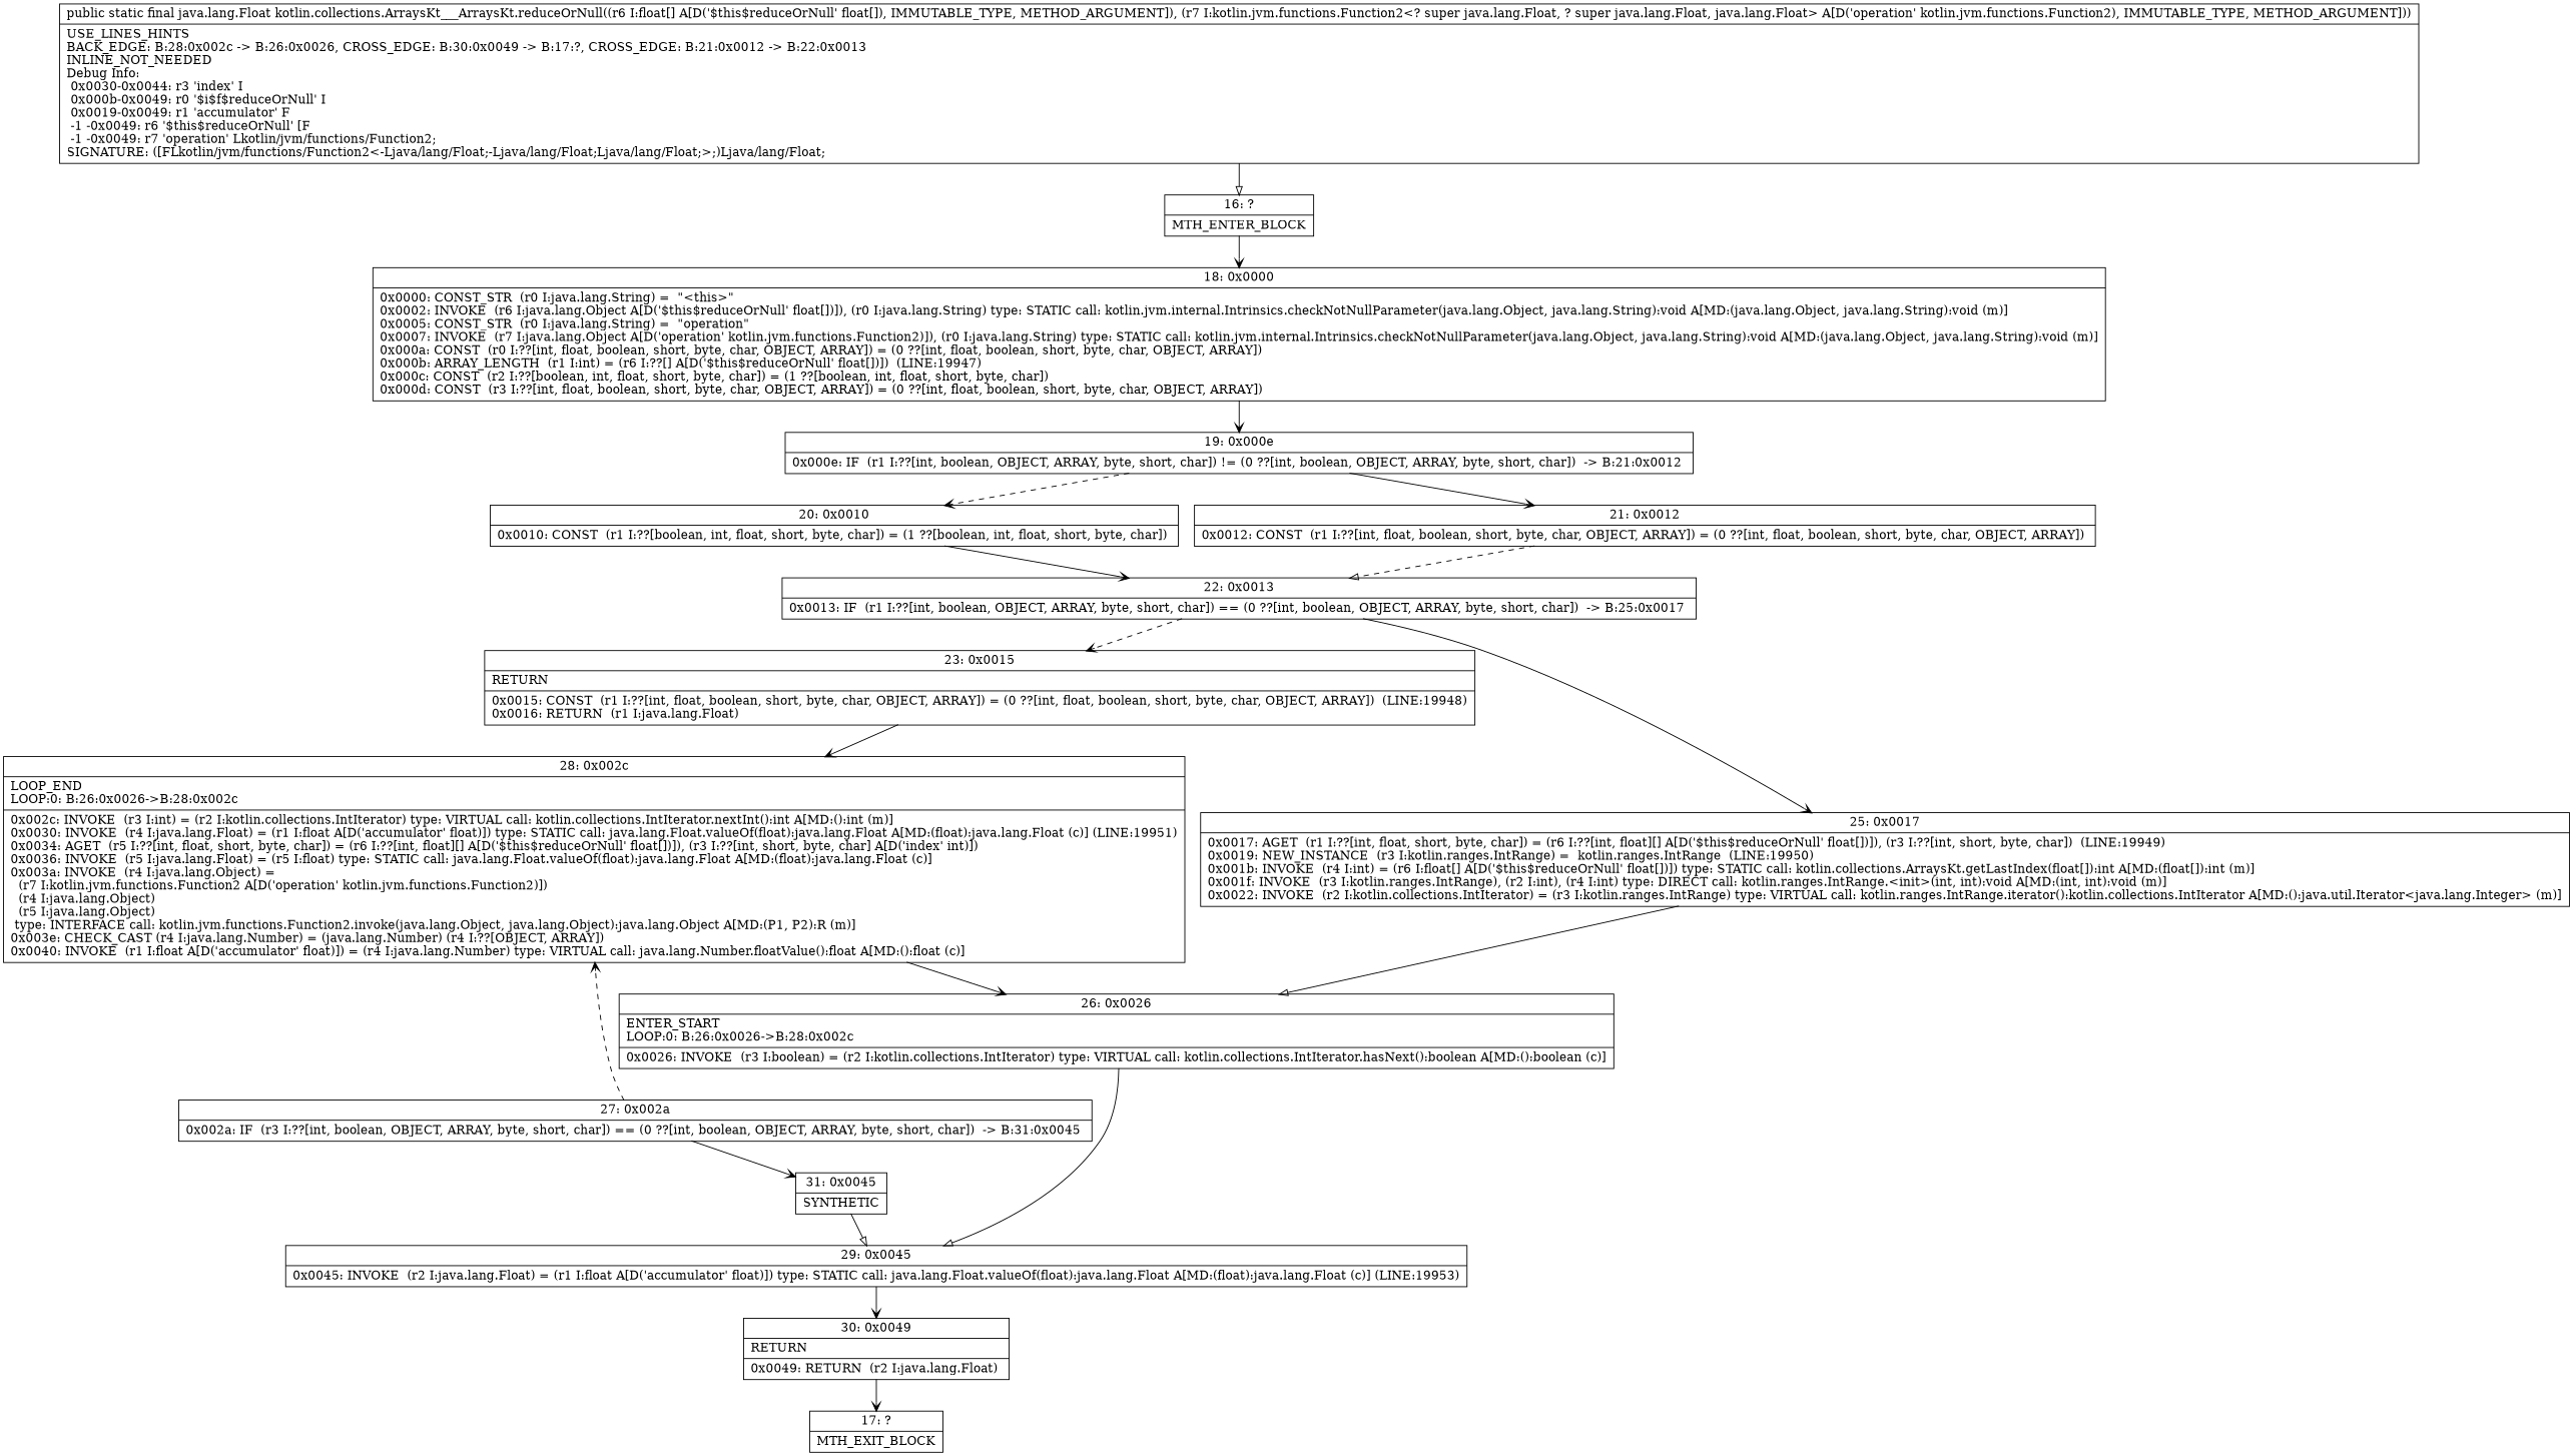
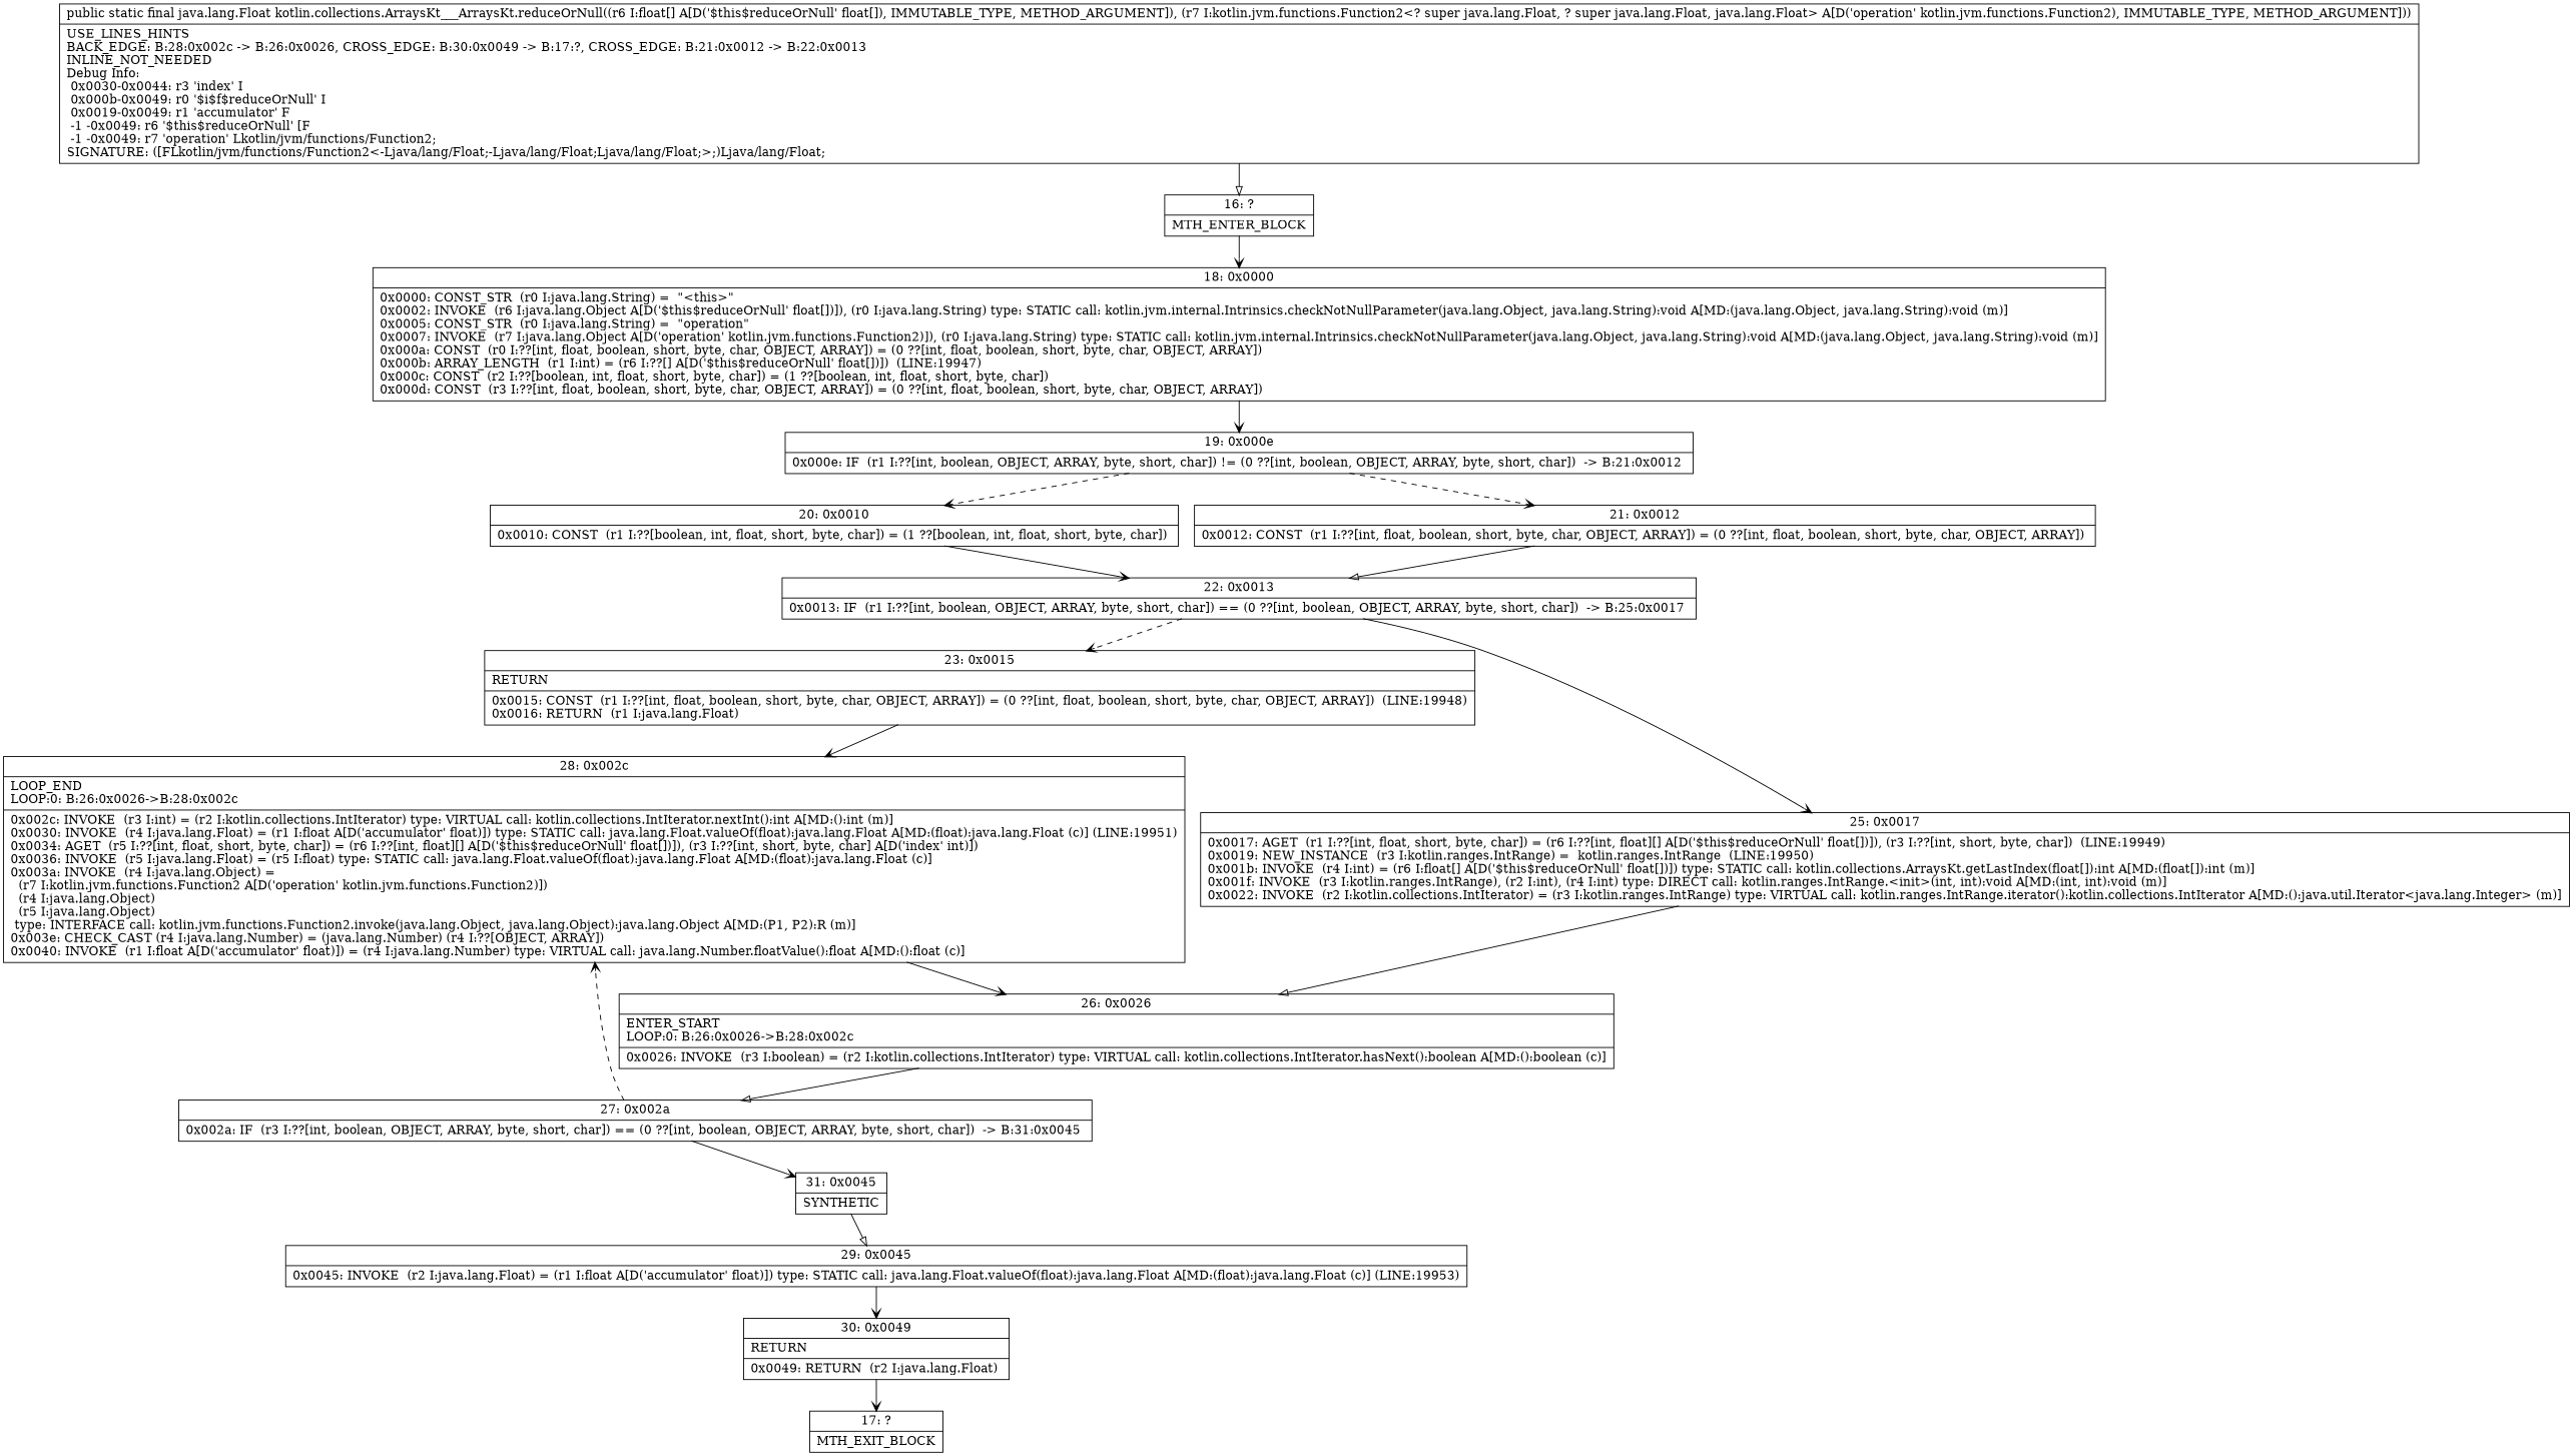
  digraph {
    node [shape=record]
    edge [arrowhead=vee]
    n1 [label="{16\:\ ?|MTH_ENTER_BLOCK\l}"]
    n2 [label="{18\:\ 0x0000|0x0000: CONST_STR  (r0 I:java.lang.String) =  \"\<this\>\" \l0x0002: INVOKE  (r6 I:java.lang.Object A[D('$this$reduceOrNull' float[])]), (r0 I:java.lang.String) type: STATIC call: kotlin.jvm.internal.Intrinsics.checkNotNullParameter(java.lang.Object, java.lang.String):void A[MD:(java.lang.Object, java.lang.String):void (m)]\l0x0005: CONST_STR  (r0 I:java.lang.String) =  \"operation\" \l0x0007: INVOKE  (r7 I:java.lang.Object A[D('operation' kotlin.jvm.functions.Function2)]), (r0 I:java.lang.String) type: STATIC call: kotlin.jvm.internal.Intrinsics.checkNotNullParameter(java.lang.Object, java.lang.String):void A[MD:(java.lang.Object, java.lang.String):void (m)]\l0x000a: CONST  (r0 I:??[int, float, boolean, short, byte, char, OBJECT, ARRAY]) = (0 ??[int, float, boolean, short, byte, char, OBJECT, ARRAY]) \l0x000b: ARRAY_LENGTH  (r1 I:int) = (r6 I:??[] A[D('$this$reduceOrNull' float[])])  (LINE:19947)\l0x000c: CONST  (r2 I:??[boolean, int, float, short, byte, char]) = (1 ??[boolean, int, float, short, byte, char]) \l0x000d: CONST  (r3 I:??[int, float, boolean, short, byte, char, OBJECT, ARRAY]) = (0 ??[int, float, boolean, short, byte, char, OBJECT, ARRAY]) \l}"]
    n3 [label="{19\:\ 0x000e|0x000e: IF  (r1 I:??[int, boolean, OBJECT, ARRAY, byte, short, char]) != (0 ??[int, boolean, OBJECT, ARRAY, byte, short, char])  \-\> B:21:0x0012 \l}"]
    n4 [label="{20\:\ 0x0010|0x0010: CONST  (r1 I:??[boolean, int, float, short, byte, char]) = (1 ??[boolean, int, float, short, byte, char]) \l}"]
    n5 [label="{21\:\ 0x0012|0x0012: CONST  (r1 I:??[int, float, boolean, short, byte, char, OBJECT, ARRAY]) = (0 ??[int, float, boolean, short, byte, char, OBJECT, ARRAY]) \l}"]
    n6 [label="{22\:\ 0x0013|0x0013: IF  (r1 I:??[int, boolean, OBJECT, ARRAY, byte, short, char]) == (0 ??[int, boolean, OBJECT, ARRAY, byte, short, char])  \-\> B:25:0x0017 \l}"]
    n7 [label="{23\:\ 0x0015|RETURN\l|0x0015: CONST  (r1 I:??[int, float, boolean, short, byte, char, OBJECT, ARRAY]) = (0 ??[int, float, boolean, short, byte, char, OBJECT, ARRAY])  (LINE:19948)\l0x0016: RETURN  (r1 I:java.lang.Float) \l}"]
    n8 [label="{25\:\ 0x0017|0x0017: AGET  (r1 I:??[int, float, short, byte, char]) = (r6 I:??[int, float][] A[D('$this$reduceOrNull' float[])]), (r3 I:??[int, short, byte, char])  (LINE:19949)\l0x0019: NEW_INSTANCE  (r3 I:kotlin.ranges.IntRange) =  kotlin.ranges.IntRange  (LINE:19950)\l0x001b: INVOKE  (r4 I:int) = (r6 I:float[] A[D('$this$reduceOrNull' float[])]) type: STATIC call: kotlin.collections.ArraysKt.getLastIndex(float[]):int A[MD:(float[]):int (m)]\l0x001f: INVOKE  (r3 I:kotlin.ranges.IntRange), (r2 I:int), (r4 I:int) type: DIRECT call: kotlin.ranges.IntRange.\<init\>(int, int):void A[MD:(int, int):void (m)]\l0x0022: INVOKE  (r2 I:kotlin.collections.IntIterator) = (r3 I:kotlin.ranges.IntRange) type: VIRTUAL call: kotlin.ranges.IntRange.iterator():kotlin.collections.IntIterator A[MD:():java.util.Iterator\<java.lang.Integer\> (m)]\l}"]
    n9 [label="{28\:\ 0x002c|LOOP_END\lLOOP:0: B:26:0x0026\-\>B:28:0x002c\l|0x002c: INVOKE  (r3 I:int) = (r2 I:kotlin.collections.IntIterator) type: VIRTUAL call: kotlin.collections.IntIterator.nextInt():int A[MD:():int (m)]\l0x0030: INVOKE  (r4 I:java.lang.Float) = (r1 I:float A[D('accumulator' float)]) type: STATIC call: java.lang.Float.valueOf(float):java.lang.Float A[MD:(float):java.lang.Float (c)] (LINE:19951)\l0x0034: AGET  (r5 I:??[int, float, short, byte, char]) = (r6 I:??[int, float][] A[D('$this$reduceOrNull' float[])]), (r3 I:??[int, short, byte, char] A[D('index' int)]) \l0x0036: INVOKE  (r5 I:java.lang.Float) = (r5 I:float) type: STATIC call: java.lang.Float.valueOf(float):java.lang.Float A[MD:(float):java.lang.Float (c)]\l0x003a: INVOKE  (r4 I:java.lang.Object) = \l  (r7 I:kotlin.jvm.functions.Function2 A[D('operation' kotlin.jvm.functions.Function2)])\l  (r4 I:java.lang.Object)\l  (r5 I:java.lang.Object)\l type: INTERFACE call: kotlin.jvm.functions.Function2.invoke(java.lang.Object, java.lang.Object):java.lang.Object A[MD:(P1, P2):R (m)]\l0x003e: CHECK_CAST (r4 I:java.lang.Number) = (java.lang.Number) (r4 I:??[OBJECT, ARRAY]) \l0x0040: INVOKE  (r1 I:float A[D('accumulator' float)]) = (r4 I:java.lang.Number) type: VIRTUAL call: java.lang.Number.floatValue():float A[MD:():float (c)]\l}"]
    n10 [label="{26\:\ 0x0026|ENTER_START\lLOOP:0: B:26:0x0026\-\>B:28:0x002c\l|0x0026: INVOKE  (r3 I:boolean) = (r2 I:kotlin.collections.IntIterator) type: VIRTUAL call: kotlin.collections.IntIterator.hasNext():boolean A[MD:():boolean (c)]\l}"]
    n11 [label="{17\:\ ?|MTH_EXIT_BLOCK\l}"]
    n12 [label="{27\:\ 0x002a|0x002a: IF  (r3 I:??[int, boolean, OBJECT, ARRAY, byte, short, char]) == (0 ??[int, boolean, OBJECT, ARRAY, byte, short, char])  \-\> B:31:0x0045 \l}"]
    n13 [label="{31\:\ 0x0045|SYNTHETIC\l}"]
    n14 [label="{29\:\ 0x0045|0x0045: INVOKE  (r2 I:java.lang.Float) = (r1 I:float A[D('accumulator' float)]) type: STATIC call: java.lang.Float.valueOf(float):java.lang.Float A[MD:(float):java.lang.Float (c)] (LINE:19953)\l}"]
    n15 [label="{30\:\ 0x0049|RETURN\l|0x0049: RETURN  (r2 I:java.lang.Float) \l}"]
    n16 [label="{public static final java.lang.Float kotlin.collections.ArraysKt___ArraysKt.reduceOrNull((r6 I:float[] A[D('$this$reduceOrNull' float[]), IMMUTABLE_TYPE, METHOD_ARGUMENT]), (r7 I:kotlin.jvm.functions.Function2\<? super java.lang.Float, ? super java.lang.Float, java.lang.Float\> A[D('operation' kotlin.jvm.functions.Function2), IMMUTABLE_TYPE, METHOD_ARGUMENT]))  | USE_LINES_HINTS\lBACK_EDGE: B:28:0x002c \-\> B:26:0x0026, CROSS_EDGE: B:30:0x0049 \-\> B:17:?, CROSS_EDGE: B:21:0x0012 \-\> B:22:0x0013\lINLINE_NOT_NEEDED\lDebug Info:\l  0x0030\-0x0044: r3 'index' I\l  0x000b\-0x0049: r0 '$i$f$reduceOrNull' I\l  0x0019\-0x0049: r1 'accumulator' F\l  \-1 \-0x0049: r6 '$this$reduceOrNull' [F\l  \-1 \-0x0049: r7 'operation' Lkotlin\/jvm\/functions\/Function2;\lSIGNATURE: ([FLkotlin\/jvm\/functions\/Function2\<\-Ljava\/lang\/Float;\-Ljava\/lang\/Float;Ljava\/lang\/Float;\>;)Ljava\/lang\/Float;\l}"]
    n1 -> n2
    n2 -> n3
    n3 -> n4 [style=dashed]
-   n3 -> n5
+   n3 -> n5 [style=dashed]
    n4 -> n6
-   n5 -> n6 [arrowhead=onormal style=dashed]
+   n5 -> n6 [arrowhead=onormal]
    n6 -> n7 [style=dashed]
    n6 -> n8
    n7 -> n9
    n8 -> n10 [arrowhead=onormal]
    n9 -> n10
-   n10 -> n14 [arrowhead=onormal]
+   n10 -> n12 [arrowhead=onormal]
    n12 -> n9 [style=dashed]
    n12 -> n13
    n13 -> n14 [arrowhead=onormal]
    n14 -> n15
    n15 -> n11
    n16 -> n1 [arrowhead=onormal]
  }
